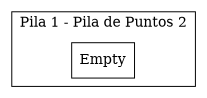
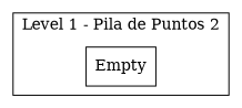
  digraph {
    rankdir=TB
    fontname="DejaVu Serif"
    n1 [label=" Empty " shape=record fontname="DejaVu Serif"]
    subgraph cluster_1 {
-     label="Pila 1 - Pila de Puntos 2"
+     label="Level 1 - Pila de Puntos 2"
      n1
    }
  }
